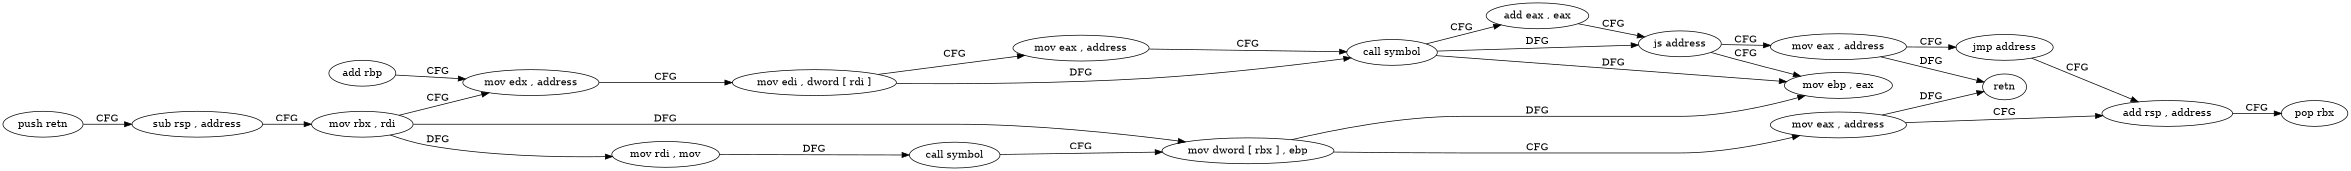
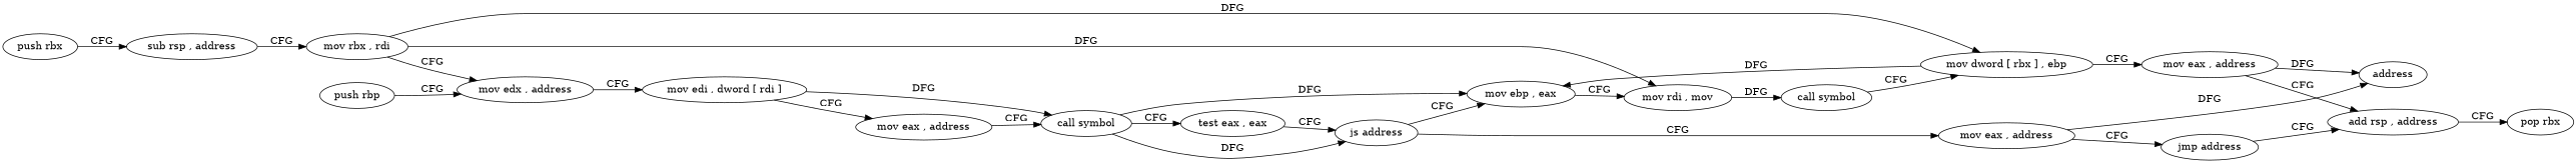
  digraph {
    rankdir=LR
-   n1 [label="add rbp"]
+   n1 [label="push rbp"]
    n2 [label="mov edx , address"]
-   n3 [label="push retn"]
+   n3 [label="push rbx"]
    n4 [label="sub rsp , address"]
    n5 [label="mov rbx , rdi"]
    n6 [label="mov rdi , mov"]
    n7 [label="mov dword [ rbx ] , ebp"]
    n8 [label="mov edi , dword [ rdi ]"]
    n9 [label="call symbol"]
    n10 [label="mov ebp , eax"]
    n11 [label="mov eax , address"]
    n12 [label="mov eax , address"]
    n13 [label="call symbol"]
-   n14 [label="add eax , eax"]
+   n14 [label="test eax , eax"]
    n15 [label="js address"]
    n16 [label="mov eax , address"]
    n17 [label="jmp address"]
-   n18 [label=retn]
+   n18 [label=address]
    n19 [label="add rsp , address"]
    n20 [label="pop rbx"]
    n1 -> n2 [label=CFG]
    n2 -> n8 [label=CFG]
    n3 -> n4 [label=CFG]
    n4 -> n5 [label=CFG]
    n5 -> n2 [label=CFG]
    n5 -> n6 [label=DFG]
    n5 -> n7 [label=DFG]
    n6 -> n9 [label=DFG]
    n7 -> n10 [label=DFG]
    n7 -> n11 [label=CFG]
    n8 -> n12 [label=CFG]
    n8 -> n13 [label=DFG]
    n9 -> n7 [label=CFG]
+   n10 -> n6 [label=CFG]
    n11 -> n18 [label=DFG]
    n11 -> n19 [label=CFG]
    n12 -> n13 [label=CFG]
    n13 -> n10 [label=DFG]
    n13 -> n14 [label=CFG]
    n13 -> n15 [label=DFG]
    n14 -> n15 [label=CFG]
    n15 -> n10 [label=CFG]
    n15 -> n16 [label=CFG]
    n16 -> n17 [label=CFG]
    n16 -> n18 [label=DFG]
    n17 -> n19 [label=CFG]
    n19 -> n20 [label=CFG]
  }
